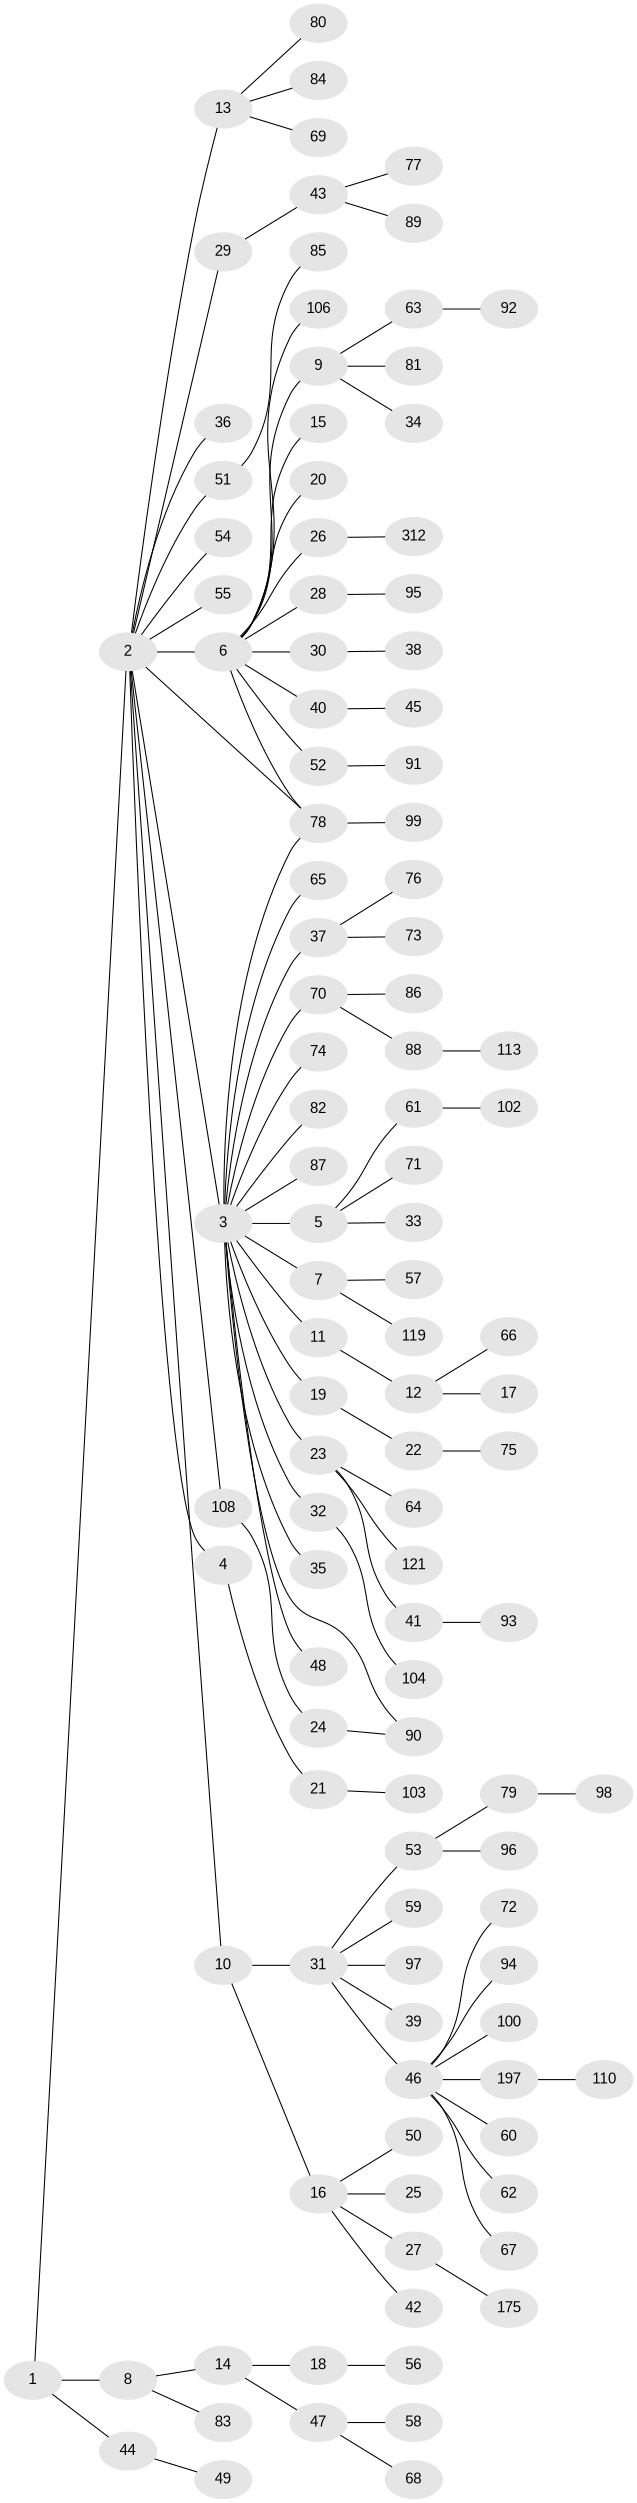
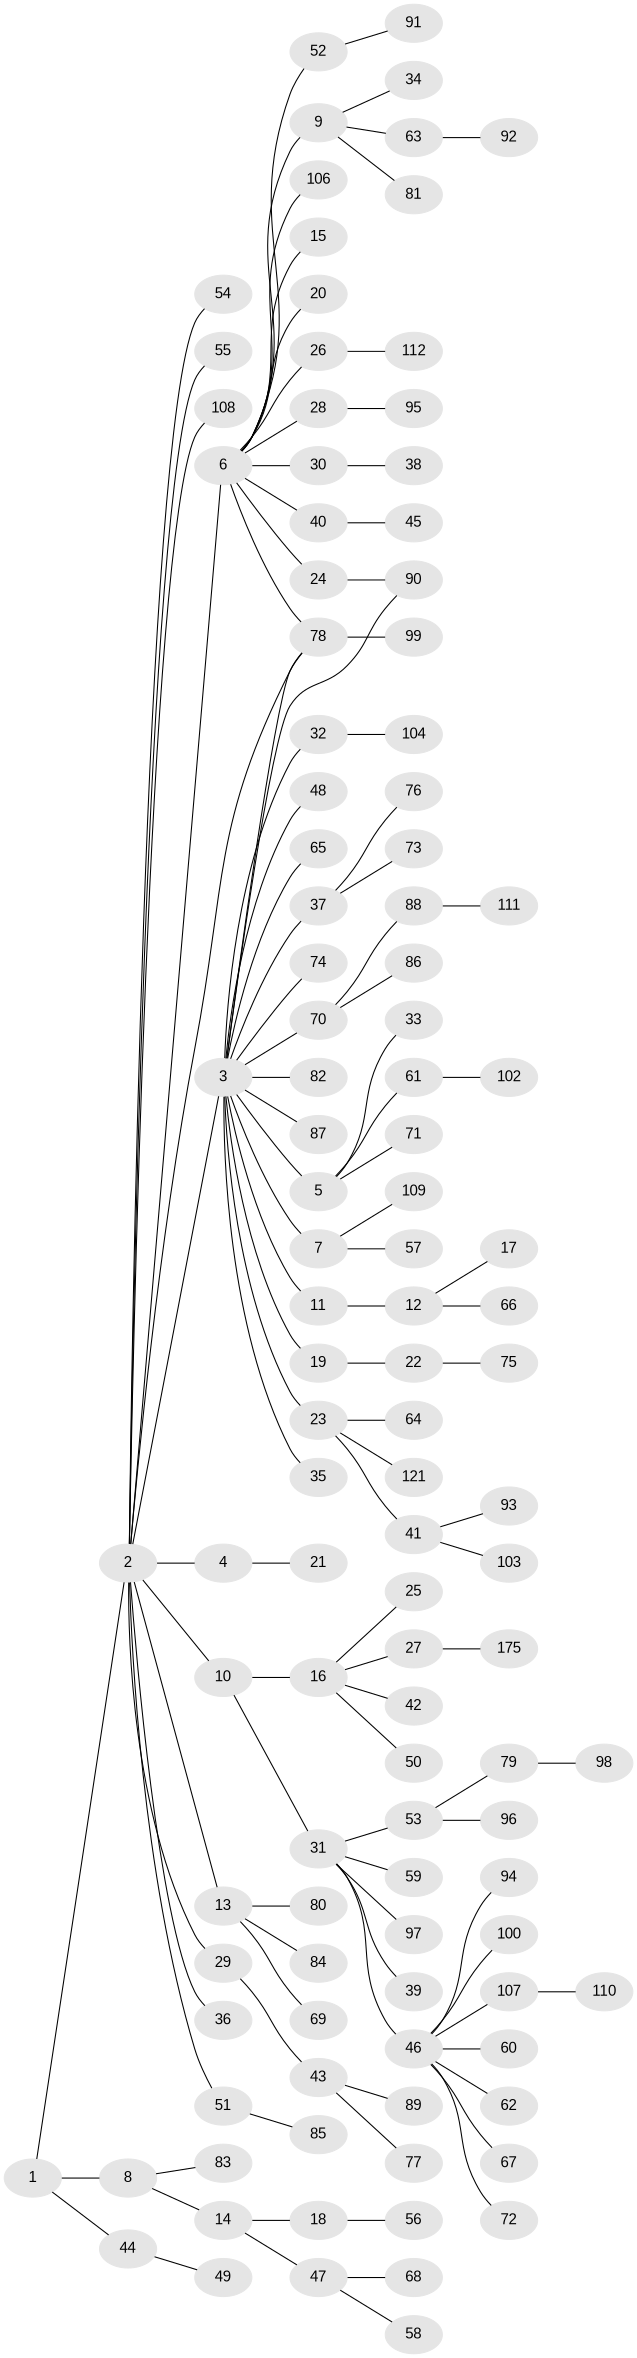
  graph {
    fontname="Liberation Sans"
    rankdir=LR
    node [color=gray90 fontname="Liberation Sans" style=filled]
    edge [fontname="Liberation Sans"]
    1
    2
    8
    44
    3
    4
    6
    10
    13
    29
    36
    51
    54
    55
    78
    108
    14
    83
    49
    5
    7
    11
    19
    23
    32
    35
    37
    48
    65
    70
    74
    82
    87
    90
    21
    9
    15
    20
    24
    26
    28
    30
    40
    52
    106
    16
    31
    69
    80
    84
    43
    85
    99
    33
    61
    71
    57
-   109 [label=119]
+   109
    12
    22
    41
    64
    n63 [label=121]
    104
    73
    76
    86
    88
    102
    34
    63
    81
-   112 [label=312]
+   112
    95
    38
    45
    91
    18
    47
    92
    25
    27
    42
    50
    39
    46
    53
    59
    97
    17
    66
    56
    58
    68
    n95 [label=175]
    75
    93
    103
    77
    89
    60
    62
    67
    72
    94
    100
-   107 [label=197]
+   107
    79
    96
    110
    98
-   111 [label=113]
+   111
    1 -- 2
    1 -- 8
    1 -- 44
    2 -- 3
    2 -- 4
    2 -- 6
    2 -- 10
    2 -- 13
    2 -- 29
    2 -- 36
    2 -- 51
    2 -- 54
    2 -- 55
    2 -- 78
    2 -- 108
    8 -- 14
    8 -- 83
    44 -- 49
    3 -- 78
    3 -- 5
    3 -- 7
    3 -- 11
    3 -- 19
    3 -- 23
    3 -- 32
    3 -- 35
    3 -- 37
    3 -- 48
    3 -- 65
    3 -- 70
    3 -- 74
    3 -- 82
    3 -- 87
    3 -- 90
    4 -- 21
    6 -- 78
    6 -- 9
    6 -- 15
    6 -- 20
-   108 -- 24
+   6 -- 24
    6 -- 26
    6 -- 28
    6 -- 30
    6 -- 40
    6 -- 52
    6 -- 106
    10 -- 16
    10 -- 31
    13 -- 69
    13 -- 80
    13 -- 84
    29 -- 43
    51 -- 85
    78 -- 99
    14 -- 18
    14 -- 47
    5 -- 33
    5 -- 61
    5 -- 71
    7 -- 57
    7 -- 109
    11 -- 12
    19 -- 22
    23 -- 41
    23 -- 64
    23 -- n63
    32 -- 104
    37 -- 73
    37 -- 76
    70 -- 86
    70 -- 88
    9 -- 34
    9 -- 63
    9 -- 81
    24 -- 90
    26 -- 112
    28 -- 95
    30 -- 38
    40 -- 45
    52 -- 91
    16 -- 25
    16 -- 27
    16 -- 42
    16 -- 50
    31 -- 39
    31 -- 46
    31 -- 53
    31 -- 59
    31 -- 97
    43 -- 77
    43 -- 89
    61 -- 102
    12 -- 17
    12 -- 66
    22 -- 75
    41 -- 93
-   21 -- 103
+   41 -- 103
    88 -- 111
    63 -- 92
    18 -- 56
    47 -- 58
    47 -- 68
    27 -- n95
    46 -- 60
    46 -- 62
    46 -- 67
    46 -- 72
    46 -- 94
    46 -- 100
    46 -- 107
    53 -- 79
    53 -- 96
    107 -- 110
    79 -- 98
  }
